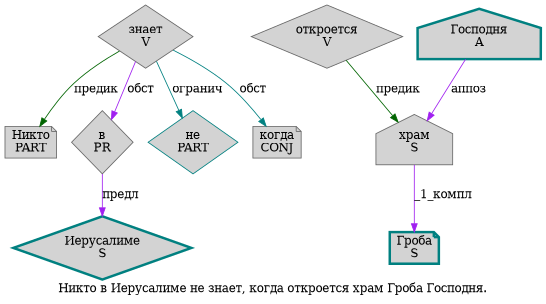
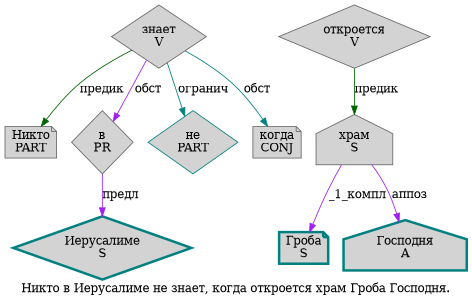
  digraph {
    label="Никто в Иерусалиме не знает, когда откроется храм Гроба Господня."
    node [color=gray40 fillcolor=lightgray penwidth=1 shape=diamond style=filled]
    edge [color=purple]
    n1 [label="Никто\nPART" shape=note]
    n2 [label="в\nPR"]
    n3 [color=teal label="Иерусалиме\nS" penwidth=3]
    n4 [color=teal label="не\nPART"]
    n5 [label="знает\nV"]
    n6 [label="когда\nCONJ" shape=note]
    n7 [label="откроется\nV"]
    n8 [label="храм\nS" shape=house]
    n9 [color=teal label="Гроба\nS" penwidth=3 shape=note]
    n10 [color=teal label="Господня\nA" penwidth=3 shape=house]
    n2 -> n3 [label="предл"]
    n5 -> n1 [color=darkgreen label="предик"]
    n5 -> n2 [label="обст"]
    n5 -> n4 [color=teal label="огранич"]
    n5 -> n6 [color=teal label="обст"]
    n7 -> n8 [color=darkgreen label="предик"]
    n8 -> n9 [label="_1_компл"]
-   n10 -> n8 [label="аппоз"]
+   n8 -> n10 [label="аппоз"]
  }
